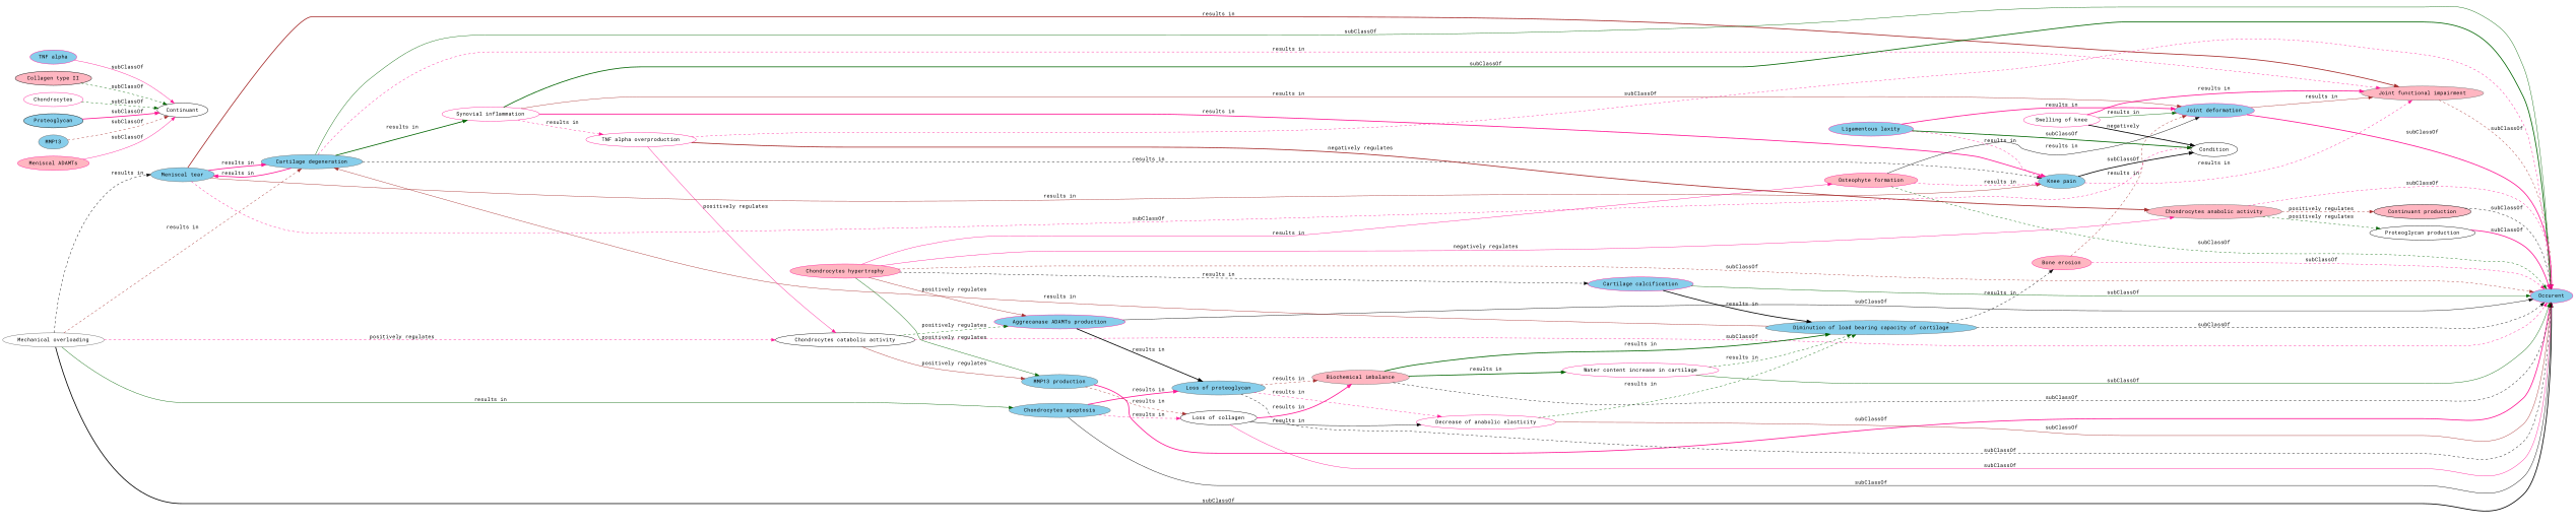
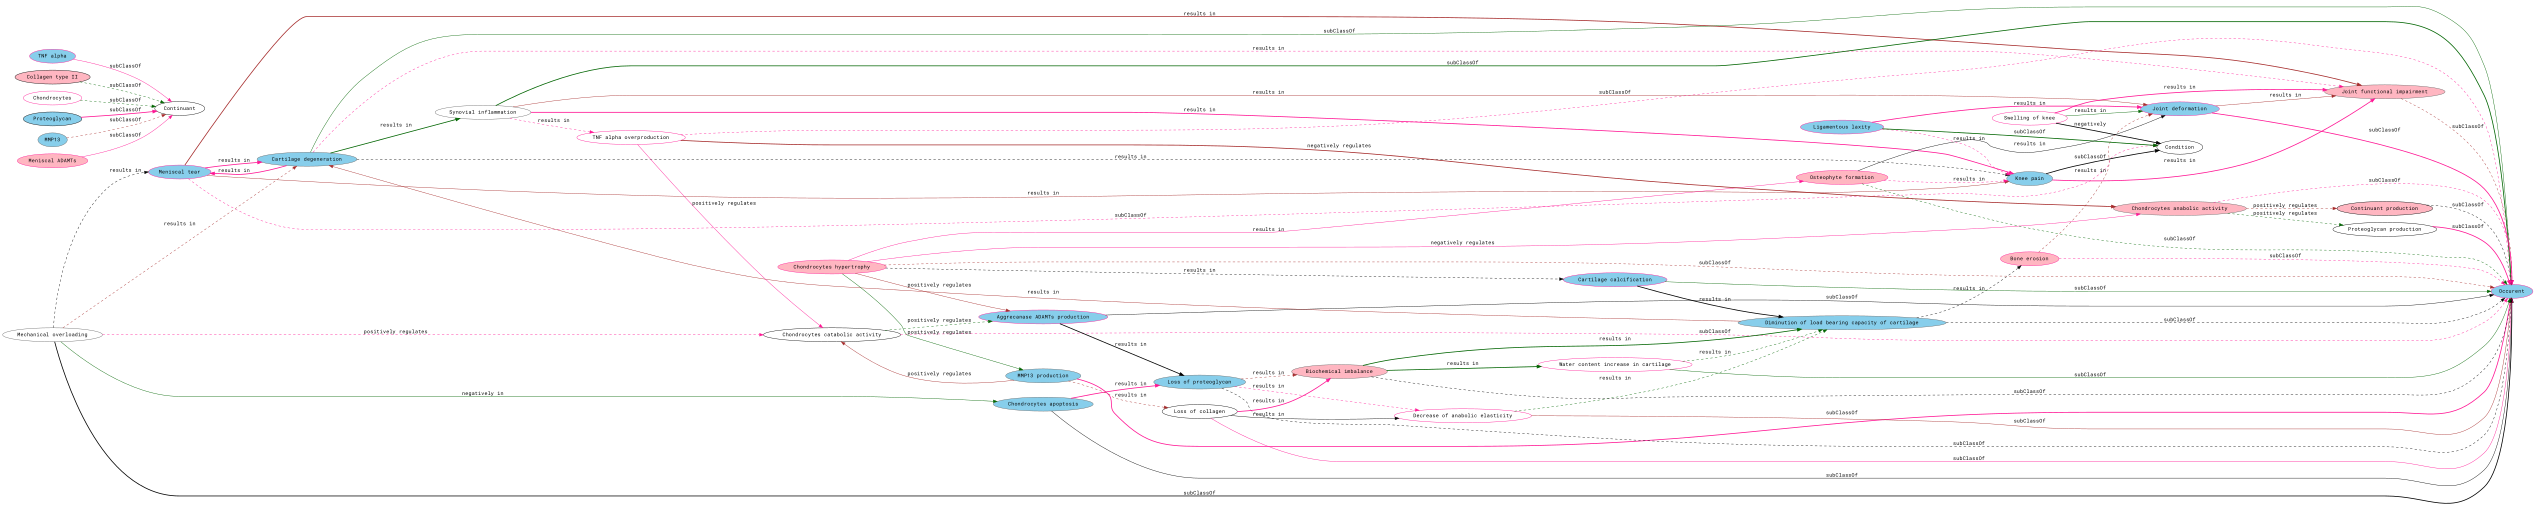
  digraph {
    fontname="Roboto Mono"
    rankdir=LR
    node [color=deeppink fillcolor=skyblue fontname="Roboto Mono" style=filled]
    edge [color=deeppink fontname="Roboto Mono" style=dashed]
    n1 [color=gray40 fillcolor=lightpink label="Joint functional impairment"]
    n2 [label=Occurent]
    n3 [color=gray40 fillcolor=white label="Mechanical overloading"]
-   n4 [color=gray40 label="Meniscal tear"]
+   n4 [label="Meniscal tear"]
    n5 [color=black fillcolor=white label="Chondrocytes catabolic activity"]
    n6 [color=gray40 label="Cartilage degeneration"]
    n7 [color=gray40 label="Chondrocytes apoptosis"]
    n8 [color=gray40 label="Knee pain"]
    n9 [color=black fillcolor=white label=Condition]
    n10 [label="Aggrecanase ADAMTs production"]
    n11 [color=gray40 label="MMP13 production"]
-   n12 [fillcolor=white label="Synovial inflammation"]
+   n12 [color=gray40 fillcolor=white label="Synovial inflammation"]
    n13 [color=gray40 label="Loss of proteoglycan"]
    n14 [color=black fillcolor=white label="Loss of collagen"]
    n15 [fillcolor=lightpink label="Bone erosion"]
    n16 [label="Joint deformation"]
    n17 [fillcolor=white label="Decrease of anabolic elasticity"]
    n18 [color=gray40 label="Diminution of load bearing capacity of cartilage"]
    n19 [label="TNF alpha"]
    n20 [color=black fillcolor=white label=Continuant]
    n21 [fillcolor=lightpink label="Chondrocytes hypertrophy"]
    n22 [fillcolor=lightpink label="Osteophyte formation"]
    n23 [label="Cartilage calcification"]
    n24 [color=gray40 fillcolor=lightpink label="Chondrocytes anabolic activity"]
    n25 [color=black fillcolor=lightpink label="Continuant production"]
    n26 [color=black fillcolor=white label="Proteoglycan production"]
    n27 [color=gray40 fillcolor=lightpink label="Biochemical imbalance"]
    n28 [fillcolor=white label="Water content increase in cartilage"]
    n29 [fillcolor=white label="TNF alpha overproduction"]
    n30 [color=black fillcolor=lightpink label="Collagen type II"]
    n31 [fillcolor=white label="Swelling of knee"]
    n32 [fillcolor=white label=Chondrocytes]
    n33 [color=black label=Proteoglycan]
    n34 [color=gray40 label=MMP13]
    n35 [label="Ligamentous laxity"]
    n36 [fillcolor=lightpink label="Meniscal ADAMTs"]
    n1 -> n2 [color=brown label=subClassOf]
    n3 -> n2 [color=black label=subClassOf style=bold]
    n3 -> n4 [color=black label="results in"]
    n3 -> n5 [label="positively regulates"]
    n3 -> n6 [color=brown label="results in"]
-   n3 -> n7 [color=darkgreen label="results in" style=solid]
+   n3 -> n7 [color=darkgreen label="negatively in" style=solid]
    n4 -> n1 [color=brown label="results in" style=bold]
    n4 -> n6 [label="results in" style=bold]
    n4 -> n8 [color=brown label="results in" style=solid]
    n4 -> n9 [label=subClassOf]
    n5 -> n2 [label=subClassOf]
    n5 -> n10 [color=darkgreen label="positively regulates"]
-   n5 -> n11 [color=brown label="positively regulates" style=solid]
+   n11 -> n5 [color=brown label="positively regulates" style=solid]
    n6 -> n1 [label="results in"]
    n6 -> n2 [color=darkgreen label=subClassOf style=solid]
    n6 -> n4 [label="results in" style=bold]
    n6 -> n8 [color=black label="results in"]
    n6 -> n12 [color=darkgreen label="results in" style=bold]
    n7 -> n2 [color=black label=subClassOf style=solid]
    n7 -> n13 [label="results in" style=bold]
-   n7 -> n14 [label="results in"]
-   n8 -> n1 [label="results in"]
+   n8 -> n1 [label="results in" style=bold]
    n8 -> n9 [color=black label=subClassOf style=bold]
    n10 -> n2 [color=black label=subClassOf style=solid]
    n10 -> n13 [color=black label="results in" style=bold]
    n11 -> n2 [label=subClassOf style=bold]
    n11 -> n14 [color=brown label="results in"]
    n12 -> n2 [color=darkgreen label=subClassOf style=bold]
    n12 -> n8 [label="results in" style=bold]
    n12 -> n16 [color=brown label="results in" style=solid]
    n12 -> n29 [label="results in"]
    n13 -> n2 [color=black label=subClassOf]
    n13 -> n17 [label="results in"]
    n13 -> n27 [color=brown label="results in"]
    n14 -> n2 [label=subClassOf style=solid]
    n14 -> n17 [color=black label="results in" style=solid]
    n14 -> n27 [label="results in" style=bold]
    n15 -> n2 [label=subClassOf]
    n15 -> n16 [color=brown label="results in"]
    n16 -> n1 [color=brown label="results in" style=solid]
    n16 -> n2 [label=subClassOf style=bold]
    n17 -> n2 [color=brown label=subClassOf style=solid]
    n17 -> n18 [color=darkgreen label="results in"]
    n18 -> n2 [color=black label=subClassOf]
    n18 -> n6 [color=brown label="results in" style=solid]
    n18 -> n15 [color=black label="results in"]
    n19 -> n20 [label=subClassOf style=solid]
    n21 -> n2 [color=brown label=subClassOf]
    n21 -> n10 [color=brown label="positively regulates" style=solid]
    n21 -> n11 [color=darkgreen label="positively regulates" style=solid]
    n21 -> n22 [label="results in" style=solid]
    n21 -> n23 [color=black label="results in"]
    n21 -> n24 [label="negatively regulates" style=solid]
    n22 -> n2 [color=darkgreen label=subClassOf]
    n22 -> n8 [label="results in"]
    n22 -> n16 [color=black label="results in" style=solid]
    n23 -> n2 [color=darkgreen label=subClassOf style=solid]
    n23 -> n18 [color=black label="results in" style=bold]
    n24 -> n2 [label=subClassOf]
    n24 -> n25 [color=brown label="positively regulates"]
    n24 -> n26 [color=darkgreen label="positively regulates"]
    n25 -> n2 [color=black label=subClassOf]
    n26 -> n2 [label=subClassOf style=bold]
    n27 -> n2 [color=black label=subClassOf]
    n27 -> n18 [color=darkgreen label="results in" style=bold]
    n27 -> n28 [color=darkgreen label="results in" style=bold]
    n28 -> n2 [color=darkgreen label=subClassOf style=solid]
    n28 -> n18 [color=darkgreen label="results in"]
    n29 -> n2 [label=subClassOf]
    n29 -> n5 [label="positively regulates" style=solid]
    n29 -> n24 [color=brown label="negatively regulates" style=bold]
    n30 -> n20 [color=darkgreen label=subClassOf]
    n31 -> n1 [label="results in" style=bold]
    n31 -> n9 [color=black label=negatively style=bold]
    n31 -> n16 [color=darkgreen label="results in" style=solid]
    n32 -> n20 [color=darkgreen label=subClassOf]
    n33 -> n20 [label=subClassOf style=bold]
    n34 -> n20 [color=brown label=subClassOf]
    n35 -> n8 [label="results in"]
    n35 -> n9 [color=darkgreen label=subClassOf style=bold]
    n35 -> n16 [label="results in" style=bold]
    n36 -> n20 [label=subClassOf style=solid]
  }
